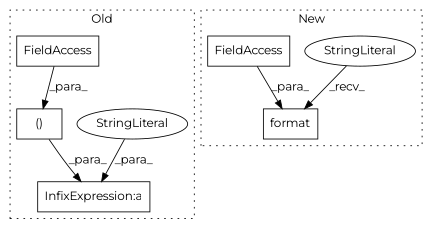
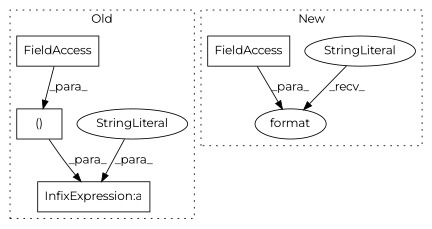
  digraph {
    fontname=Montserrat
    node [a=45 l=14 shape=box fontname=Montserrat]
    edge [fontname=Montserrat]
    n1 [a=106 l=71 label="()" s=909]
    n2 [a=27 label="InfixExpression:a" s=895]
    n3 [label=StringLiteral s=881 shape=ellipse]
    n4 [a=22 l=3 label=FieldAccess s=934]
-   n5 [a=32 l="7,1" label=format s="967,1021"]
+   n5 [a=32 l="7,1" label=format s="967,1021" shape=ellipse]
    n6 [l=17 label=StringLiteral s=949 shape=ellipse]
    n7 [a=22 l=3 label=FieldAccess s=987]
    subgraph cluster_1 {
      label=Old
      style=dotted
      n1
      n2
      n3
      n4
    }
    subgraph cluster_2 {
      label=New
      style=dotted
      n5
      n6
      n7
    }
    n1 -> n2 [label=_para_]
    n3 -> n2 [label=_para_]
    n4 -> n1 [label=_para_]
    n6 -> n5 [label=_recv_]
    n7 -> n5 [label=_para_]
  }
